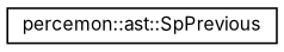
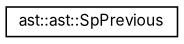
  digraph {
    rankdir=LR
    fontname=Inter
-   n1 [color=black fillcolor=white fontname=Inter fontsize=10 height=0.2 label="percemon::ast::SpPrevious" shape=record style=filled width=0.4]
+   n1 [color=black fillcolor=white fontname=Inter fontsize=10 height=0.2 label="ast::ast::SpPrevious" shape=record style=filled width=0.4]
  }
